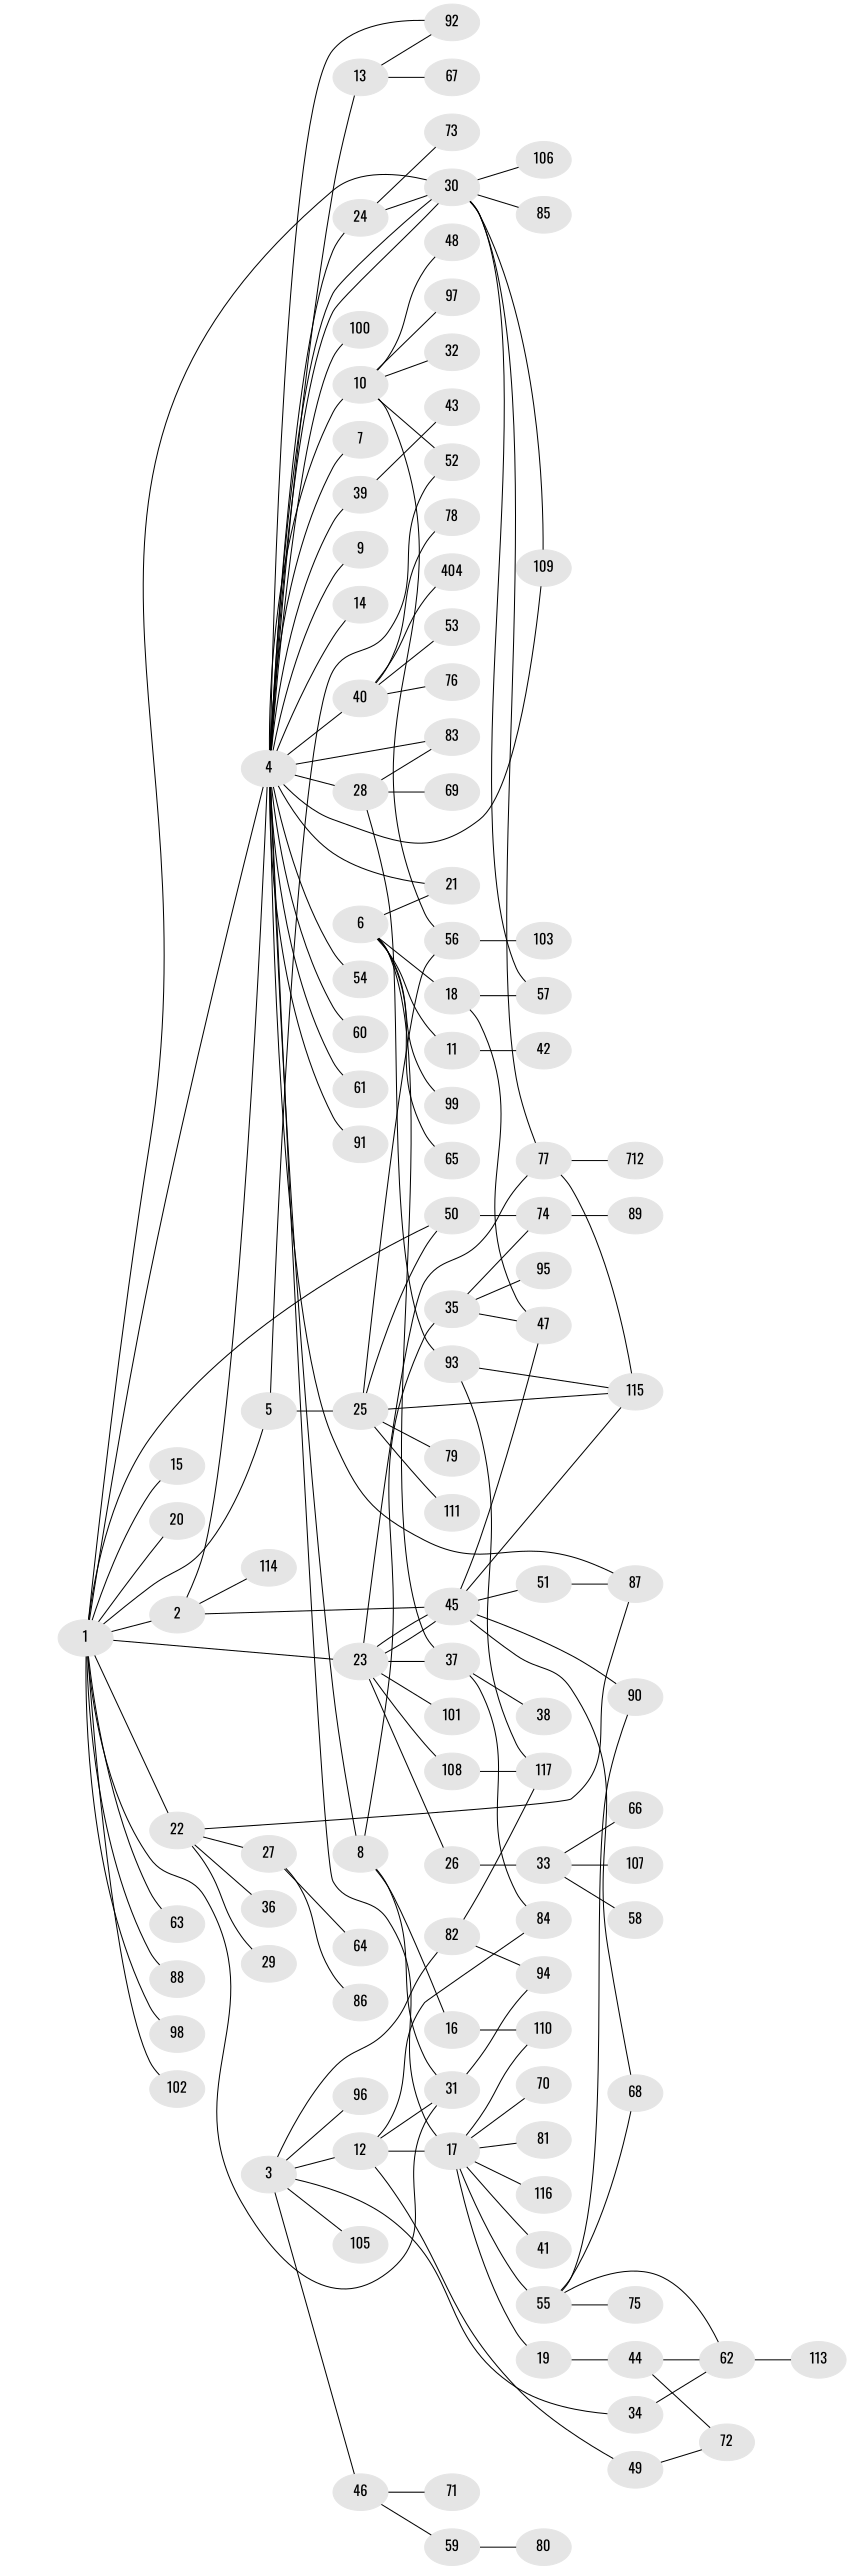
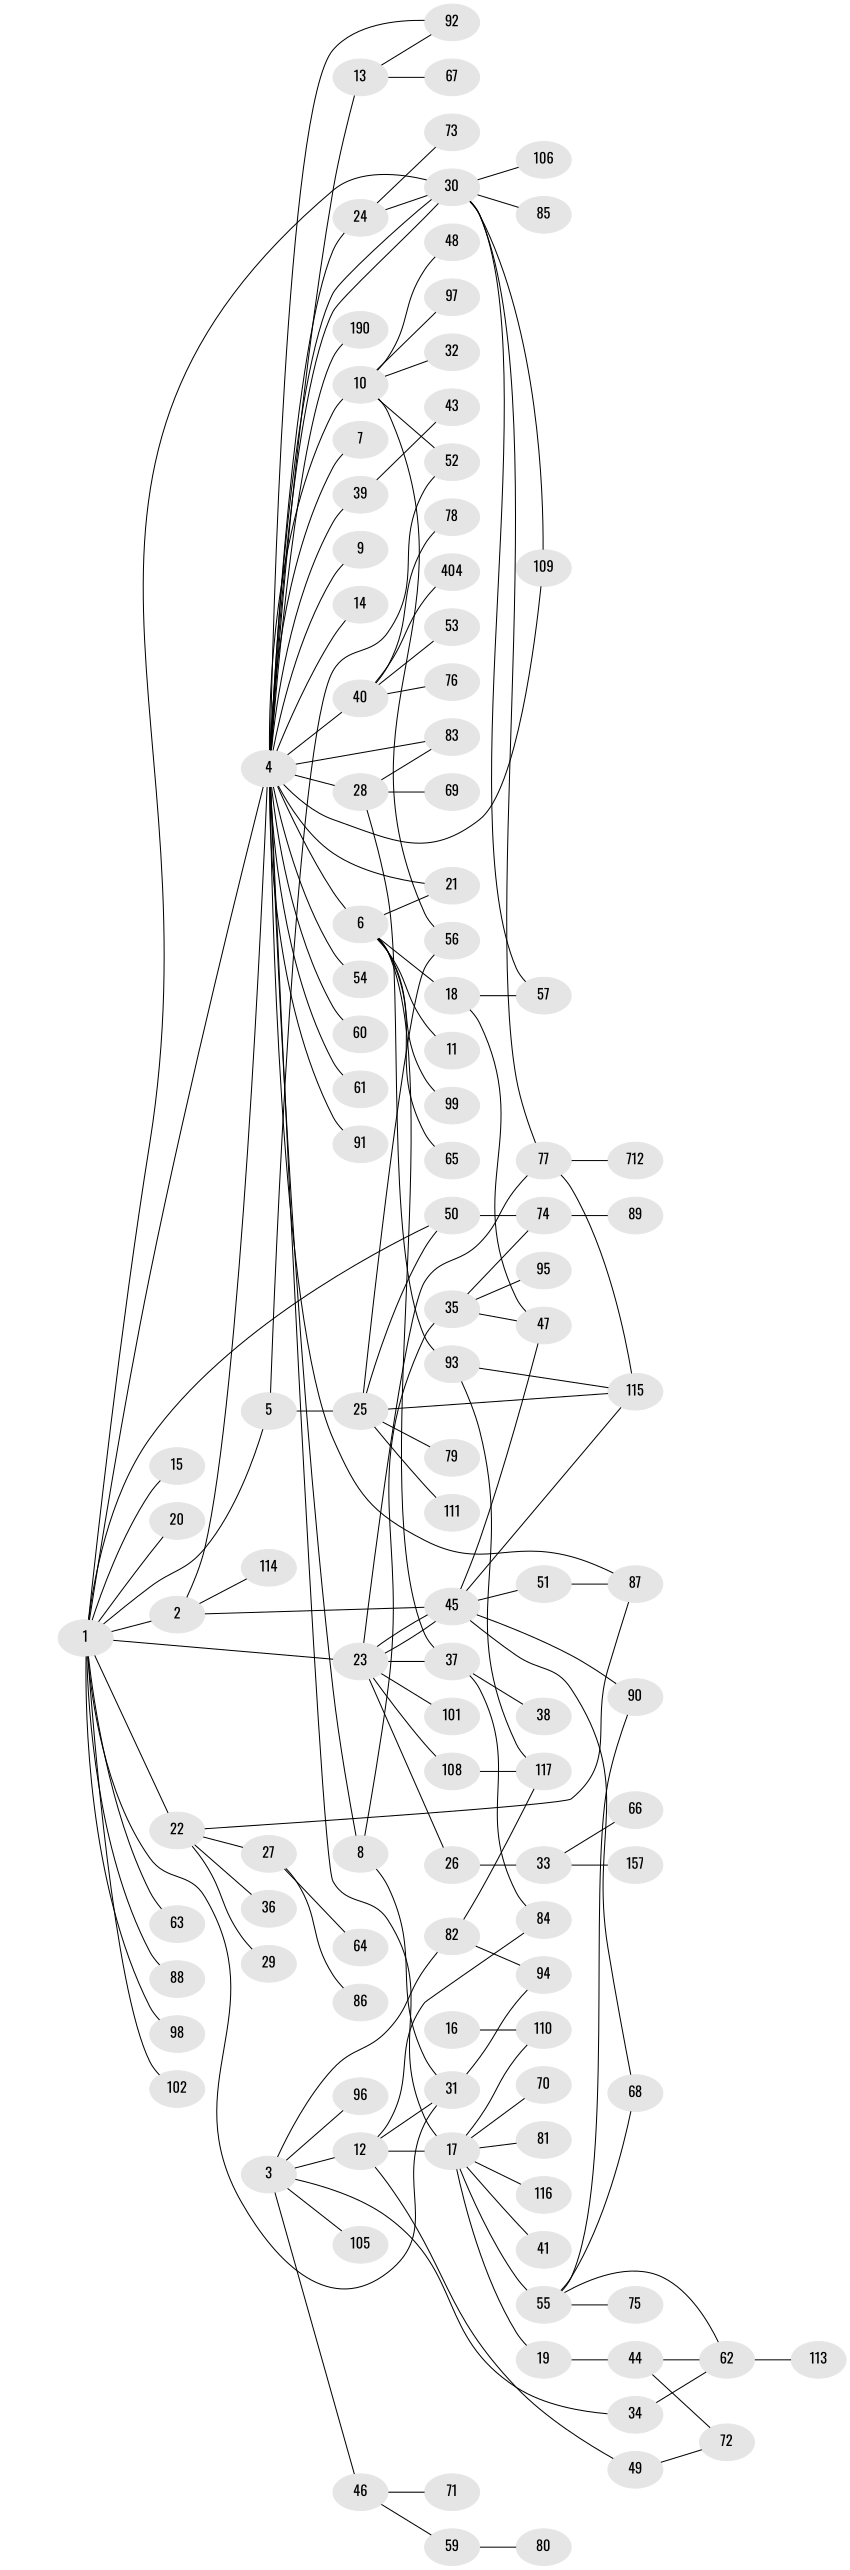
  graph {
    fontname=Oswald
    rankdir=LR
    node [color=gray90 fontname=Oswald style=filled]
    edge [fontname=Oswald]
    1
    2
    4
    5
    15
    20
    22
    23
    30
    31
    50
    63
    88
    98
    102
    45
    114
    3
    12
    34
    46
    82
    96
    105
    6
    7
    8
    9
    10
    13
    14
    17
    21
    24
    28
    39
    40
    54
    60
    61
    83
    87
    91
    92
-   100
+   100 [label=190]
    109
    25
    52
    27
    29
    36
    37
    26
    77
    101
    108
    57
    85
    106
    94
    74
    47
    115
    51
    68
    90
    49
    84
    62
    59
    71
    117
    11
    18
    65
    99
    16
    35
    32
    48
    56
    97
    67
    110
    19
    41
    55
    70
    81
    116
    73
    69
    93
    43
    53
    76
    78
    n98 [label=404]
    79
    111
-   42
    38
    95
-   103
    72
    44
    75
    64
    86
    33
    n111 [label=712]
-   58
    66
-   107
+   107 [label=157]
    113
    89
    80
    1 -- 2
    1 -- 4
    1 -- 5
    1 -- 15
    1 -- 20
    1 -- 22
    1 -- 23
    1 -- 30
    1 -- 31
    1 -- 50
    1 -- 63
    1 -- 88
    1 -- 98
    1 -- 102
    2 -- 4
    2 -- 45
    2 -- 114
    4 -- 30
    4 -- 30
+   4 -- 6
    4 -- 7
    4 -- 8
    4 -- 9
    4 -- 10
    4 -- 13
    4 -- 14
    4 -- 17
    4 -- 21
    4 -- 24
    4 -- 28
    4 -- 39
    4 -- 40
    4 -- 54
    4 -- 60
    4 -- 61
    4 -- 83
    4 -- 87
    4 -- 91
    4 -- 92
    4 -- 100
    4 -- 109
    5 -- 25
    5 -- 52
    22 -- 87
    22 -- 27
    22 -- 29
    22 -- 36
    23 -- 45
    23 -- 45
    23 -- 37
    23 -- 26
    23 -- 77
    23 -- 101
    23 -- 108
    30 -- 109
    30 -- 77
    30 -- 57
    30 -- 85
    30 -- 106
    31 -- 94
    50 -- 74
    45 -- 47
    45 -- 115
    45 -- 51
    45 -- 68
    45 -- 90
    3 -- 12
    3 -- 34
    3 -- 46
    3 -- 82
    3 -- 96
    3 -- 105
    12 -- 31
    12 -- 17
    12 -- 49
    12 -- 84
    34 -- 62
    46 -- 59
    46 -- 71
    82 -- 94
    82 -- 117
    6 -- 21
    6 -- 37
    6 -- 11
    6 -- 18
    6 -- 65
    6 -- 99
    8 -- 31
-   8 -- 16
    8 -- 35
    10 -- 52
    10 -- 32
    10 -- 48
    10 -- 56
    10 -- 97
    13 -- 92
    13 -- 67
    17 -- 110
    17 -- 19
    17 -- 41
    17 -- 55
    17 -- 70
    17 -- 81
    17 -- 116
    24 -- 30
    24 -- 73
    28 -- 83
    28 -- 69
    28 -- 93
    39 -- 43
    40 -- 53
    40 -- 76
    40 -- 78
    40 -- n98
    25 -- 50
    25 -- 115
    25 -- 56
    25 -- 79
    25 -- 111
    27 -- 64
    27 -- 86
    37 -- 84
    37 -- 38
    26 -- 33
    77 -- 115
    77 -- n111
    108 -- 117
    74 -- 89
    51 -- 87
    49 -- 72
    62 -- 113
    59 -- 80
-   11 -- 42
    18 -- 57
    18 -- 47
    16 -- 110
    35 -- 74
    35 -- 47
    35 -- 95
-   56 -- 103
    19 -- 44
    55 -- 68
    55 -- 90
    55 -- 62
    55 -- 75
    93 -- 115
    93 -- 117
    44 -- 62
    44 -- 72
-   33 -- 58
    33 -- 66
    33 -- 107
  }
